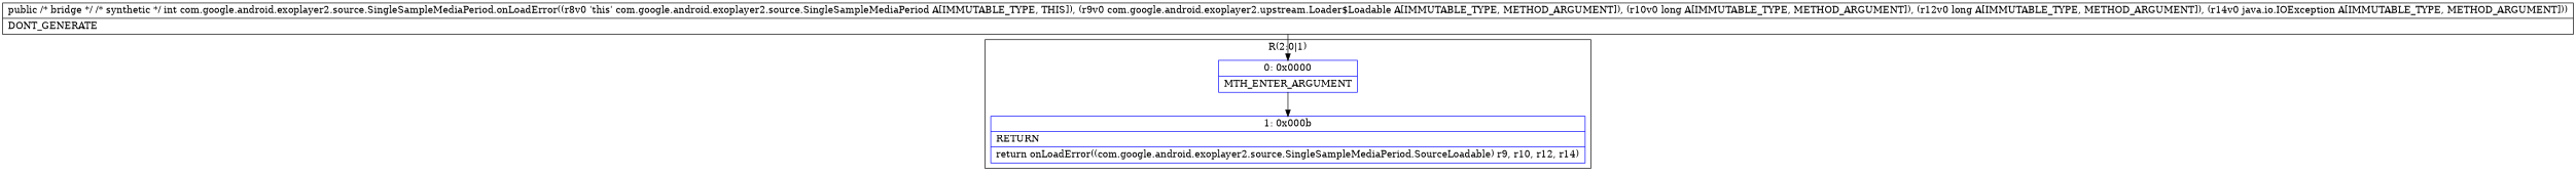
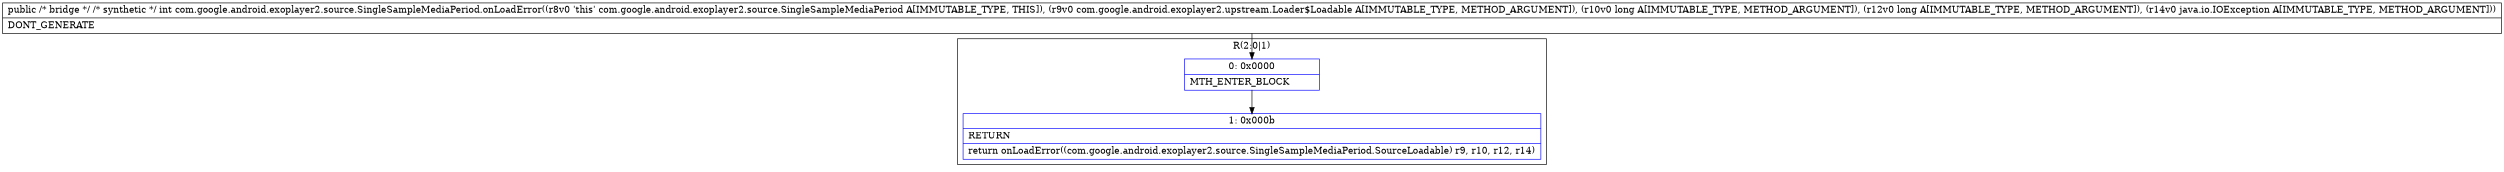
  digraph {
    node [color=blue shape=record]
-   n1 [label="{0\:\ 0x0000|MTH_ENTER_ARGUMENT\l}"]
+   n1 [label="{0\:\ 0x0000|MTH_ENTER_BLOCK\l}"]
    n2 [label="{1\:\ 0x000b|RETURN\l|return onLoadError((com.google.android.exoplayer2.source.SingleSampleMediaPeriod.SourceLoadable) r9, r10, r12, r14)\l}"]
    n3 [label="{public \/* bridge *\/ \/* synthetic *\/ int com.google.android.exoplayer2.source.SingleSampleMediaPeriod.onLoadError((r8v0 'this' com.google.android.exoplayer2.source.SingleSampleMediaPeriod A[IMMUTABLE_TYPE, THIS]), (r9v0 com.google.android.exoplayer2.upstream.Loader$Loadable A[IMMUTABLE_TYPE, METHOD_ARGUMENT]), (r10v0 long A[IMMUTABLE_TYPE, METHOD_ARGUMENT]), (r12v0 long A[IMMUTABLE_TYPE, METHOD_ARGUMENT]), (r14v0 java.io.IOException A[IMMUTABLE_TYPE, METHOD_ARGUMENT]))  | DONT_GENERATE\l}" color=""]
    subgraph cluster_1 {
      label="R(2:0|1)"
      n1
      n2
    }
    n1 -> n2
    n3 -> n1
  }
